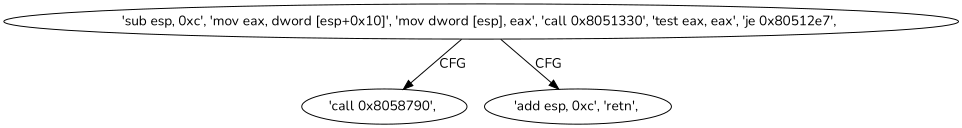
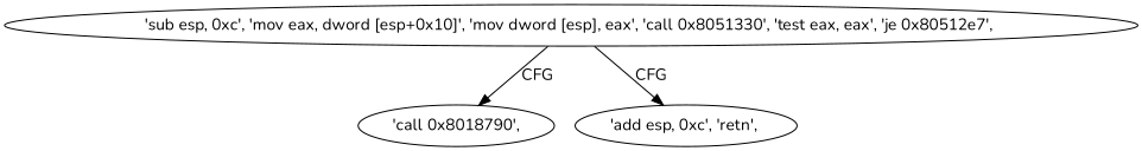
  digraph {
    fontname=Nunito
    node [fontname=Nunito]
    edge [fontname=Nunito]
    n1 [label="'sub esp, 0xc', 'mov eax, dword [esp+0x10]', 'mov dword [esp], eax', 'call 0x8051330', 'test eax, eax', 'je 0x80512e7', "]
-   n2 [label="'call 0x8058790', "]
+   n2 [label="'call 0x8018790',"]
    n3 [label="'add esp, 0xc', 'retn', "]
    n1 -> n2 [label=CFG]
    n1 -> n3 [label=CFG]
  }
